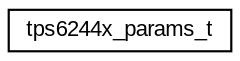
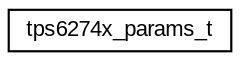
  digraph {
    rankdir=LR
    fontname="Liberation Sans"
-   n1 [color=black fillcolor=white fontname="Liberation Sans" fontsize=10 height=0.2 label=tps6244x_params_t shape=record style=filled width=0.4]
+   n1 [color=black fillcolor=white fontname="Liberation Sans" fontsize=10 height=0.2 label=tps6274x_params_t shape=record style=filled width=0.4]
  }
